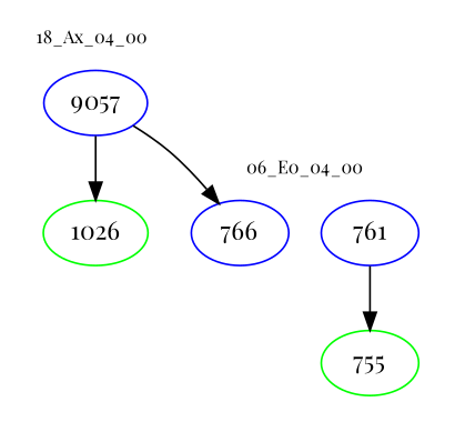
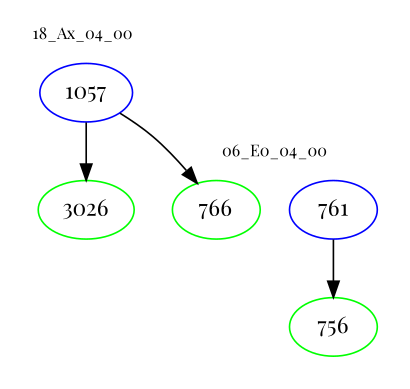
  digraph {
    fontname="Playfair Display"
    node [color=blue fontname="Playfair Display"]
    edge [color=black fontname="Playfair Display"]
-   n1 [label=9057]
-   n2 [color=green label=1026]
+   n1 [label=1057]
+   n2 [color=green label=3026]
    n3 [label=761]
-   n4 [color=green label=755]
-   n5 [label=766]
+   n4 [color=green label=756]
+   n5 [color=green label=766]
    subgraph cluster_1 {
      color=white
      fontsize=10
      label="18_Ax_04_00"
      n1
      n2
    }
    subgraph cluster_2 {
      color=white
      fontsize=10
      label="06_E0_04_00"
      n3
      n4
      n5
    }
    n1 -> n2
    n1 -> n5
    n3 -> n4
  }
